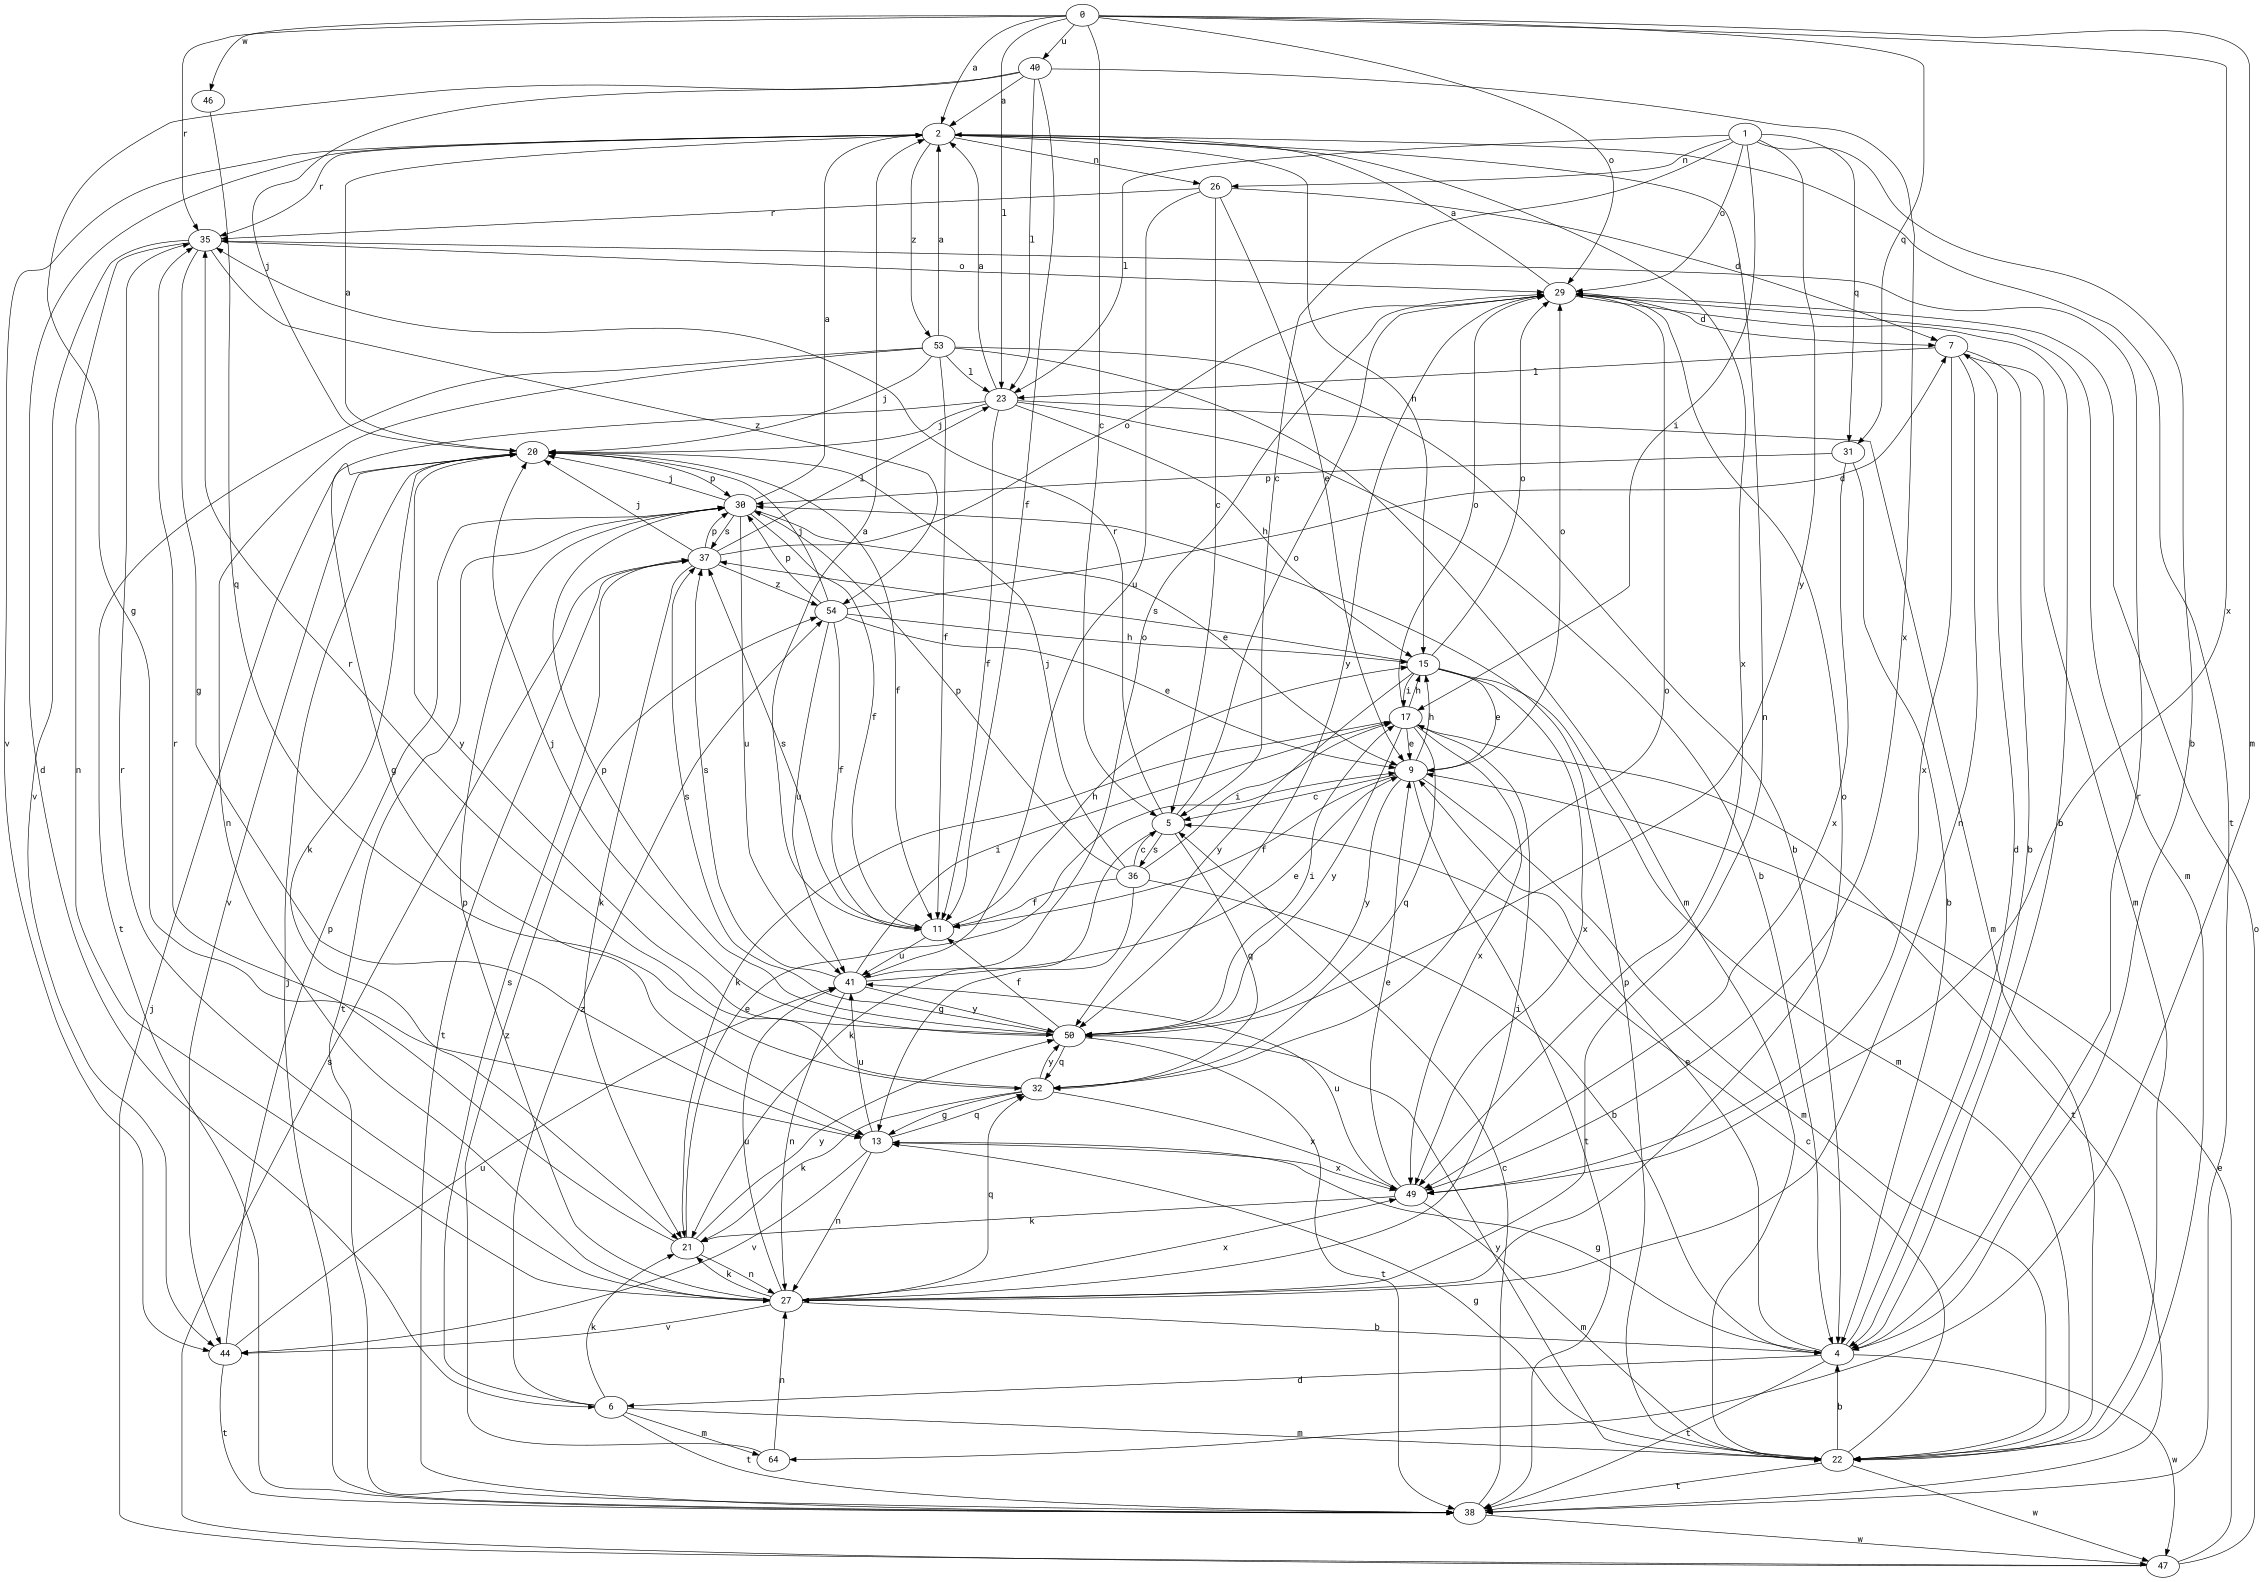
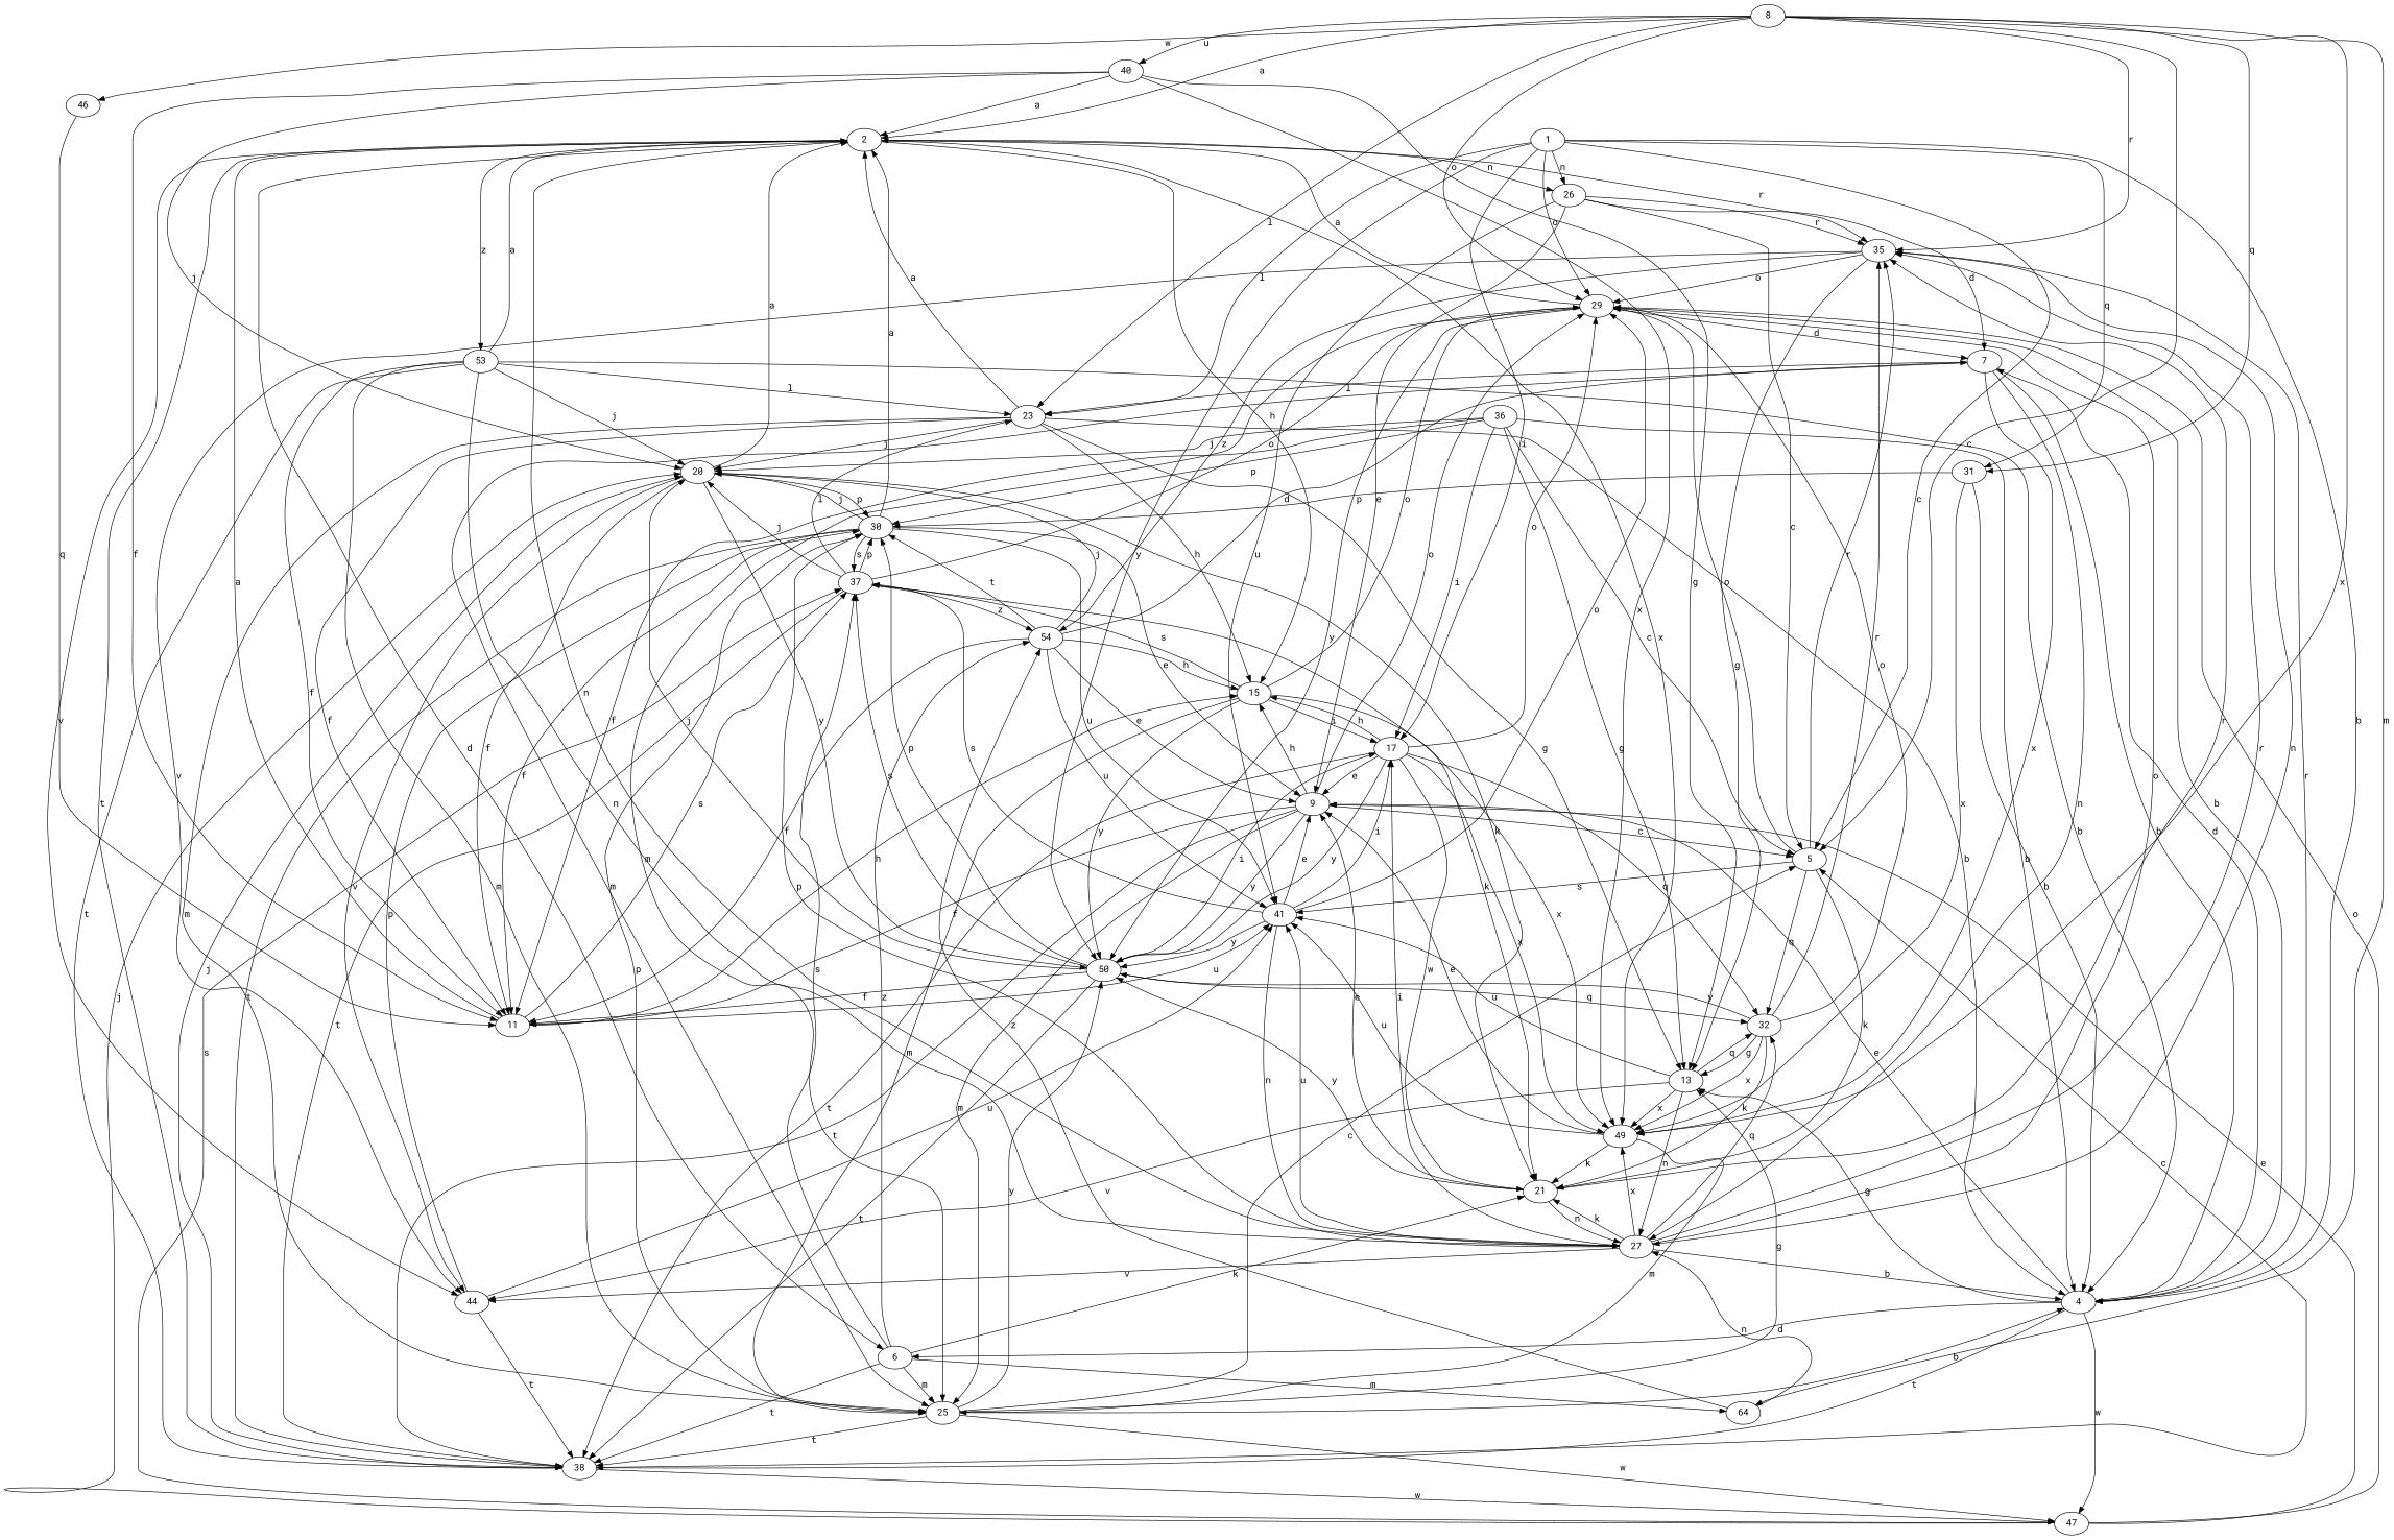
  strict digraph {
    fontname="Roboto Mono"
    node [fontname="Roboto Mono"]
    edge [fontname="Roboto Mono"]
-   0
+   0 [label=8]
    2
    5
    23
    n5 [label=64]
    29
    31
    35
    40
    46
    49
    26
    6
    15
    27
    38
    44
    53
    21
    32
    36
    4
    13
-   25 [label=22]
+   25
    11
    20
    54
    50
    7
    30
    9
    41
    1
    17
    47
    37
    0 -> 2 [label=a]
    0 -> 5 [label=c]
    0 -> 23 [label=l]
    0 -> n5 [label=m]
    0 -> 29 [label=o]
    0 -> 31 [label=q]
    0 -> 35 [label=r]
    0 -> 40 [label=u]
    0 -> 46 [label=w]
    0 -> 49 [label=x]
    2 -> 35 [label=r]
    2 -> 49 [label=x]
    2 -> 26 [label=n]
    2 -> 6 [label=d]
    2 -> 15 [label=h]
    2 -> 27 [label=n]
    2 -> 38 [label=t]
    2 -> 44 [label=v]
    2 -> 53 [label=z]
    5 -> 29 [label=o]
    5 -> 35 [label=r]
    5 -> 21 [label=k]
    5 -> 32 [label=q]
-   5 -> 36 [label=s]
+   5 -> 41 [label=s]
    23 -> 2 [label=a]
    23 -> 15 [label=h]
    23 -> 4 [label=b]
    23 -> 13 [label=g]
    23 -> 25 [label=m]
    23 -> 11 [label=f]
    23 -> 20 [label=j]
    n5 -> 27 [label=n]
    n5 -> 54 [label=z]
    29 -> 2 [label=a]
    29 -> 4 [label=b]
    29 -> 25 [label=m]
    29 -> 50 [label=y]
    29 -> 7 [label=d]
    31 -> 49 [label=x]
    31 -> 4 [label=b]
    31 -> 30 [label=p]
    35 -> 29 [label=o]
    35 -> 27 [label=n]
    35 -> 44 [label=v]
    35 -> 13 [label=g]
    35 -> 54 [label=z]
    40 -> 2 [label=a]
-   40 -> 23 [label=l]
    40 -> 49 [label=x]
    40 -> 13 [label=g]
    40 -> 11 [label=f]
    40 -> 20 [label=j]
-   46 -> 32 [label=q]
+   46 -> 11 [label=q]
    49 -> 21 [label=k]
    49 -> 25 [label=m]
    49 -> 9 [label=e]
    49 -> 41 [label=u]
    26 -> 5 [label=c]
    26 -> 35 [label=r]
    26 -> 7 [label=d]
    26 -> 9 [label=e]
    26 -> 41 [label=u]
    6 -> n5 [label=m]
    6 -> 38 [label=t]
    6 -> 21 [label=k]
    6 -> 25 [label=m]
    6 -> 54 [label=z]
    6 -> 37 [label=s]
    15 -> 29 [label=o]
    15 -> 49 [label=x]
    15 -> 25 [label=m]
    15 -> 50 [label=y]
-   15 -> 9 [label=e]
    15 -> 17 [label=i]
    15 -> 37 [label=s]
    27 -> 29 [label=o]
    27 -> 35 [label=r]
    27 -> 49 [label=x]
    27 -> 44 [label=v]
    27 -> 21 [label=k]
    27 -> 32 [label=q]
    27 -> 4 [label=b]
    27 -> 30 [label=p]
    27 -> 41 [label=u]
    27 -> 17 [label=i]
    38 -> 5 [label=c]
    38 -> 20 [label=j]
    38 -> 47 [label=w]
    44 -> 38 [label=t]
    44 -> 30 [label=p]
    44 -> 41 [label=u]
    53 -> 2 [label=a]
    53 -> 23 [label=l]
    53 -> 27 [label=n]
    53 -> 38 [label=t]
    53 -> 4 [label=b]
    53 -> 25 [label=m]
    53 -> 11 [label=f]
    53 -> 20 [label=j]
    21 -> 35 [label=r]
    21 -> 27 [label=n]
    21 -> 50 [label=y]
    21 -> 9 [label=e]
    32 -> 29 [label=o]
    32 -> 35 [label=r]
    32 -> 49 [label=x]
    32 -> 21 [label=k]
    32 -> 13 [label=g]
    32 -> 50 [label=y]
    36 -> 5 [label=c]
    36 -> 4 [label=b]
    36 -> 13 [label=g]
    36 -> 11 [label=f]
    36 -> 20 [label=j]
    36 -> 30 [label=p]
    36 -> 17 [label=i]
    4 -> 35 [label=r]
    4 -> 6 [label=d]
    4 -> 38 [label=t]
    4 -> 13 [label=g]
    4 -> 7 [label=d]
    4 -> 9 [label=e]
    4 -> 47 [label=w]
    13 -> 49 [label=x]
    13 -> 27 [label=n]
    13 -> 44 [label=v]
    13 -> 32 [label=q]
    13 -> 41 [label=u]
    25 -> 5 [label=c]
    25 -> 38 [label=t]
    25 -> 4 [label=b]
    25 -> 13 [label=g]
    25 -> 50 [label=y]
    25 -> 30 [label=p]
    25 -> 47 [label=w]
    11 -> 2 [label=a]
    11 -> 15 [label=h]
    11 -> 41 [label=u]
    11 -> 37 [label=s]
    20 -> 2 [label=a]
    20 -> 44 [label=v]
    20 -> 21 [label=k]
    20 -> 11 [label=f]
    20 -> 50 [label=y]
    20 -> 30 [label=p]
    54 -> 15 [label=h]
    54 -> 11 [label=f]
    54 -> 20 [label=j]
    54 -> 7 [label=d]
-   54 -> 30 [label=p]
+   54 -> 30 [label=t]
    54 -> 9 [label=e]
    54 -> 41 [label=u]
    50 -> 38 [label=t]
    50 -> 32 [label=q]
    50 -> 11 [label=f]
    50 -> 20 [label=j]
    50 -> 30 [label=p]
    50 -> 17 [label=i]
    50 -> 37 [label=s]
    7 -> 23 [label=l]
    7 -> 49 [label=x]
    7 -> 27 [label=n]
    7 -> 4 [label=b]
    7 -> 25 [label=m]
    30 -> 2 [label=a]
    30 -> 38 [label=t]
    30 -> 11 [label=f]
    30 -> 20 [label=j]
    30 -> 9 [label=e]
    30 -> 41 [label=u]
    30 -> 37 [label=s]
    9 -> 5 [label=c]
    9 -> 29 [label=o]
    9 -> 15 [label=h]
    9 -> 38 [label=t]
    9 -> 25 [label=m]
    9 -> 11 [label=f]
    9 -> 50 [label=y]
    41 -> 29 [label=o]
    41 -> 27 [label=n]
    41 -> 50 [label=y]
    41 -> 9 [label=e]
    41 -> 17 [label=i]
    41 -> 37 [label=s]
    1 -> 5 [label=c]
    1 -> 23 [label=l]
    1 -> 29 [label=o]
    1 -> 31 [label=q]
    1 -> 26 [label=n]
    1 -> 4 [label=b]
    1 -> 50 [label=y]
    1 -> 17 [label=i]
    17 -> 29 [label=o]
    17 -> 49 [label=x]
    17 -> 15 [label=h]
    17 -> 38 [label=t]
-   17 -> 21 [label=k]
+   17 -> 21 [label=w]
    17 -> 32 [label=q]
    17 -> 50 [label=y]
    17 -> 9 [label=e]
    47 -> 29 [label=o]
    47 -> 20 [label=j]
    47 -> 9 [label=e]
    47 -> 37 [label=s]
    37 -> 23 [label=l]
    37 -> 29 [label=o]
    37 -> 38 [label=t]
    37 -> 21 [label=k]
    37 -> 20 [label=j]
    37 -> 54 [label=z]
    37 -> 30 [label=p]
  }
